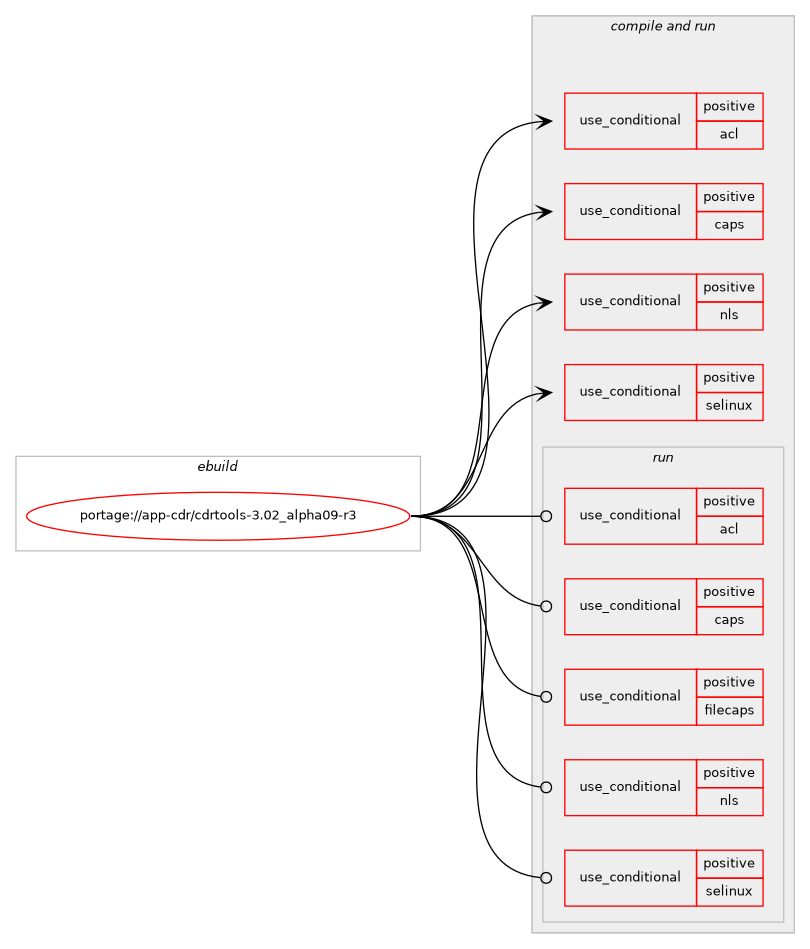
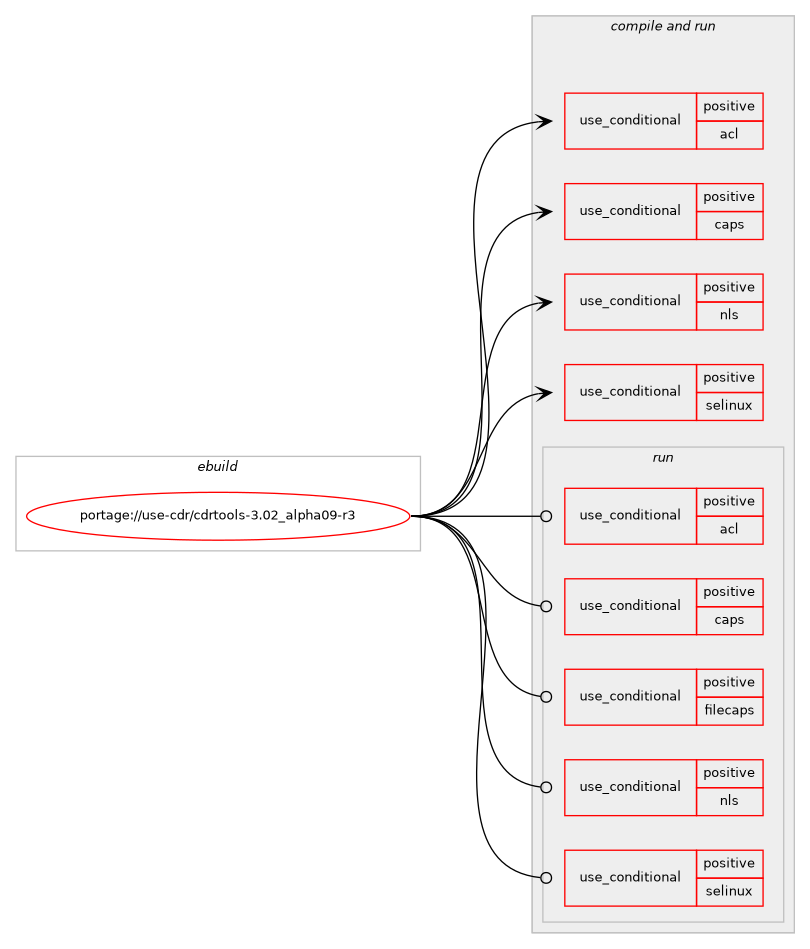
  digraph {
    compound=true
    concentrate=true
    fontname=Helvetica
    fontsize=10
    newrank=true
    rankdir=LR
    ranksep=1.5
    node [color=red fontname=Helvetica fontsize=10 shape=none]
    edge [arrowhead=odot headport=w style=solid tailport=e weight=20]
-   n1 [label="portage://app-cdr/cdrtools-3.02_alpha09-r3" width=4 shape=""]
+   n1 [label="portage://use-cdr/cdrtools-3.02_alpha09-r3" width=4 shape=""]
    n2 [label=<<TABLE BORDER="0" CELLBORDER="1" CELLSPACING="0" CELLPADDING="4"><TR><TD ROWSPAN="3" CELLPADDING="10">use_conditional</TD></TR><TR><TD>positive</TD></TR><TR><TD>acl</TD></TR></TABLE>>]
    n3 [label=<<TABLE BORDER="0" CELLBORDER="1" CELLSPACING="0" CELLPADDING="4"><TR><TD ROWSPAN="3" CELLPADDING="10">use_conditional</TD></TR><TR><TD>positive</TD></TR><TR><TD>caps</TD></TR></TABLE>>]
    n4 [label=<<TABLE BORDER="0" CELLBORDER="1" CELLSPACING="0" CELLPADDING="4"><TR><TD ROWSPAN="3" CELLPADDING="10">use_conditional</TD></TR><TR><TD>positive</TD></TR><TR><TD>nls</TD></TR></TABLE>>]
    n5 [label=<<TABLE BORDER="0" CELLBORDER="1" CELLSPACING="0" CELLPADDING="4"><TR><TD ROWSPAN="3" CELLPADDING="10">use_conditional</TD></TR><TR><TD>positive</TD></TR><TR><TD>selinux</TD></TR></TABLE>>]
    n6 [label=<<TABLE BORDER="0" CELLBORDER="1" CELLSPACING="0" CELLPADDING="4"><TR><TD ROWSPAN="3" CELLPADDING="10">use_conditional</TD></TR><TR><TD>positive</TD></TR><TR><TD>acl</TD></TR></TABLE>>]
    n7 [label=<<TABLE BORDER="0" CELLBORDER="1" CELLSPACING="0" CELLPADDING="4"><TR><TD ROWSPAN="3" CELLPADDING="10">use_conditional</TD></TR><TR><TD>positive</TD></TR><TR><TD>caps</TD></TR></TABLE>>]
    n8 [label=<<TABLE BORDER="0" CELLBORDER="1" CELLSPACING="0" CELLPADDING="4"><TR><TD ROWSPAN="3" CELLPADDING="10">use_conditional</TD></TR><TR><TD>positive</TD></TR><TR><TD>filecaps</TD></TR></TABLE>>]
    n9 [label=<<TABLE BORDER="0" CELLBORDER="1" CELLSPACING="0" CELLPADDING="4"><TR><TD ROWSPAN="3" CELLPADDING="10">use_conditional</TD></TR><TR><TD>positive</TD></TR><TR><TD>nls</TD></TR></TABLE>>]
    n10 [label=<<TABLE BORDER="0" CELLBORDER="1" CELLSPACING="0" CELLPADDING="4"><TR><TD ROWSPAN="3" CELLPADDING="10">use_conditional</TD></TR><TR><TD>positive</TD></TR><TR><TD>selinux</TD></TR></TABLE>>]
    subgraph cluster_1 {
      color=gray
      label=<<i>ebuild</i>>
      rank=same
      n1
    }
    subgraph cluster_2 {
      color=gray
      label=<<i>dependencies</i>>
      subgraph cluster_3 {
        color=gray
        fillcolor="#eeeeee"
        label=<<i>compile</i>>
        style=filled
        subgraph sub_4 {
          color=gray
          fillcolor="#eeeeee"
          label=<<i>compile</i>>
          style=filled
          n2
        }
        subgraph sub_5 {
          color=gray
          fillcolor="#eeeeee"
          label=<<i>compile</i>>
          style=filled
          n3
        }
        subgraph sub_6 {
          color=gray
          fillcolor="#eeeeee"
          label=<<i>compile</i>>
          style=filled
          n4
        }
        subgraph sub_7 {
          color=gray
          fillcolor="#eeeeee"
          label=<<i>compile</i>>
          style=filled
          n5
        }
      }
      subgraph cluster_8 {
        color=gray
        fillcolor="#eeeeee"
        label=<<i>compile and run</i>>
        style=filled
      }
      subgraph cluster_9 {
        color=gray
        fillcolor="#eeeeee"
        label=<<i>run</i>>
        style=filled
        subgraph sub_10 {
          color=gray
          fillcolor="#eeeeee"
          label=<<i>run</i>>
          style=filled
          n6
        }
        subgraph sub_11 {
          color=gray
          fillcolor="#eeeeee"
          label=<<i>run</i>>
          style=filled
          n7
        }
        subgraph sub_12 {
          color=gray
          fillcolor="#eeeeee"
          label=<<i>run</i>>
          style=filled
          n8
        }
        subgraph sub_13 {
          color=gray
          fillcolor="#eeeeee"
          label=<<i>run</i>>
          style=filled
          n9
        }
        subgraph sub_14 {
          color=gray
          fillcolor="#eeeeee"
          label=<<i>run</i>>
          style=filled
          n10
        }
      }
    }
    subgraph cluster_15 {
      color=gray
      label=<<i>candidates</i>>
      rank=same
    }
    n1 -> n2 [arrowhead=vee]
    n1 -> n3 [arrowhead=vee]
    n1 -> n4 [arrowhead=vee]
    n1 -> n5 [arrowhead=vee]
    n1 -> n6
    n1 -> n7
    n1 -> n8
    n1 -> n9
    n1 -> n10
  }
